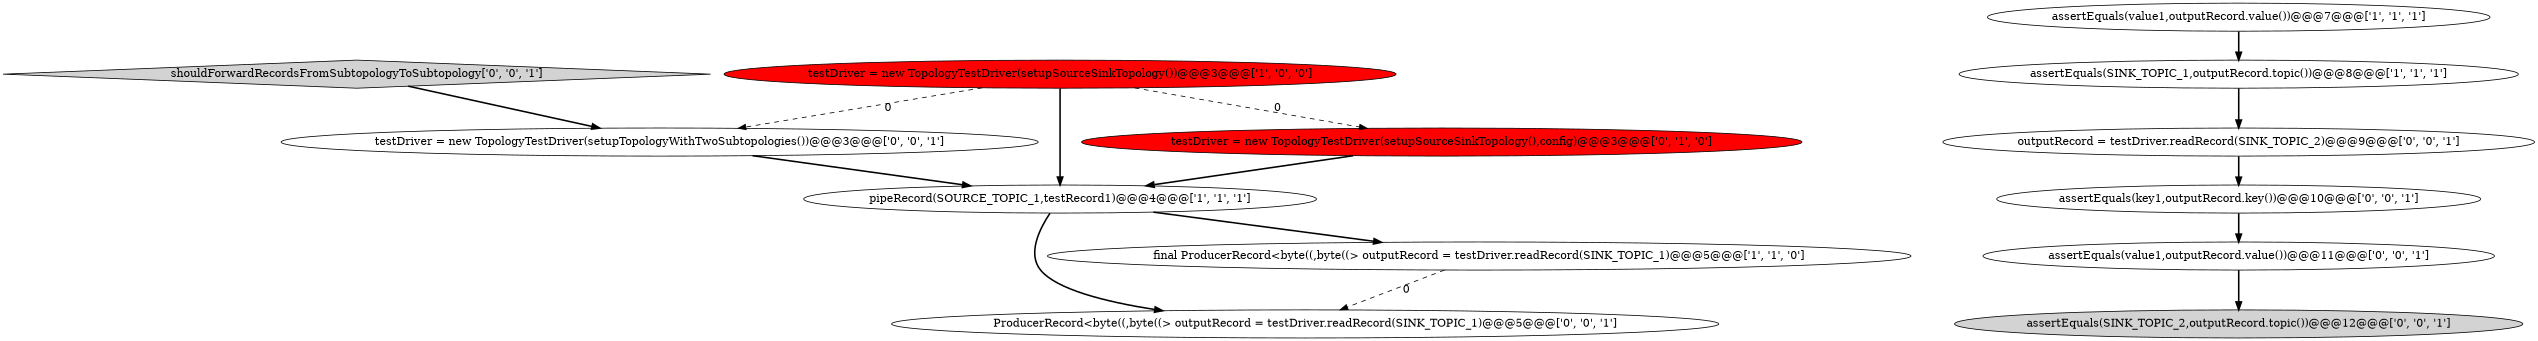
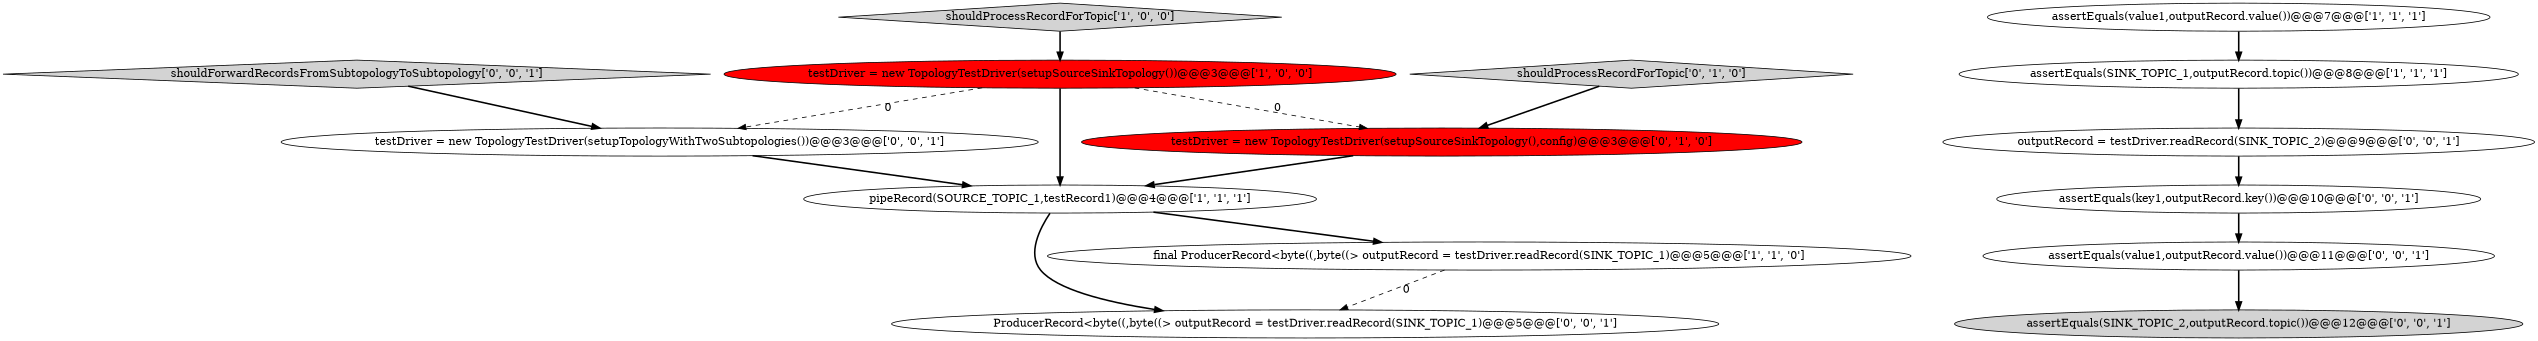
  digraph {
    fontname="DejaVu Serif"
    node [fillcolor=white fontname="DejaVu Serif" shape=ellipse style=filled]
    edge [fontname="DejaVu Serif" style=bold]
    n1 [label="ProducerRecord<byte((,byte((> outputRecord = testDriver.readRecord(SINK_TOPIC_1)@@@5@@@['0', '0', '1']"]
    n2 [label="assertEquals(value1,outputRecord.value())@@@7@@@['1', '1', '1']"]
    n3 [label="assertEquals(SINK_TOPIC_1,outputRecord.topic())@@@8@@@['1', '1', '1']"]
    n4 [label="outputRecord = testDriver.readRecord(SINK_TOPIC_2)@@@9@@@['0', '0', '1']"]
    n5 [fillcolor=red label="testDriver = new TopologyTestDriver(setupSourceSinkTopology(),config)@@@3@@@['0', '1', '0']"]
    n6 [label="pipeRecord(SOURCE_TOPIC_1,testRecord1)@@@4@@@['1', '1', '1']"]
    n7 [label="final ProducerRecord<byte((,byte((> outputRecord = testDriver.readRecord(SINK_TOPIC_1)@@@5@@@['1', '1', '0']"]
    n8 [fillcolor=lightgray label="shouldForwardRecordsFromSubtopologyToSubtopology['0', '0', '1']" shape=diamond]
    n9 [label="testDriver = new TopologyTestDriver(setupTopologyWithTwoSubtopologies())@@@3@@@['0', '0', '1']"]
+   n10 [fillcolor=lightgray label="shouldProcessRecordForTopic['1', '0', '0']" shape=diamond]
    n11 [fillcolor=red label="testDriver = new TopologyTestDriver(setupSourceSinkTopology())@@@3@@@['1', '0', '0']"]
    n12 [label="assertEquals(key1,outputRecord.key())@@@10@@@['0', '0', '1']"]
+   n13 [fillcolor=lightgray label="shouldProcessRecordForTopic['0', '1', '0']" shape=diamond]
    n14 [fillcolor=lightgray label="assertEquals(SINK_TOPIC_2,outputRecord.topic())@@@12@@@['0', '0', '1']"]
    n15 [label="assertEquals(value1,outputRecord.value())@@@11@@@['0', '0', '1']"]
    n2 -> n3
    n3 -> n4
    n4 -> n12
    n5 -> n6
    n6 -> n1
    n6 -> n7
    n7 -> n1 [label=0 style=dashed]
    n8 -> n9
    n9 -> n6
+   n10 -> n11
    n11 -> n5 [label=0 style=dashed]
    n11 -> n6
    n11 -> n9 [label=0 style=dashed]
    n12 -> n15
+   n13 -> n5
    n15 -> n14
  }
